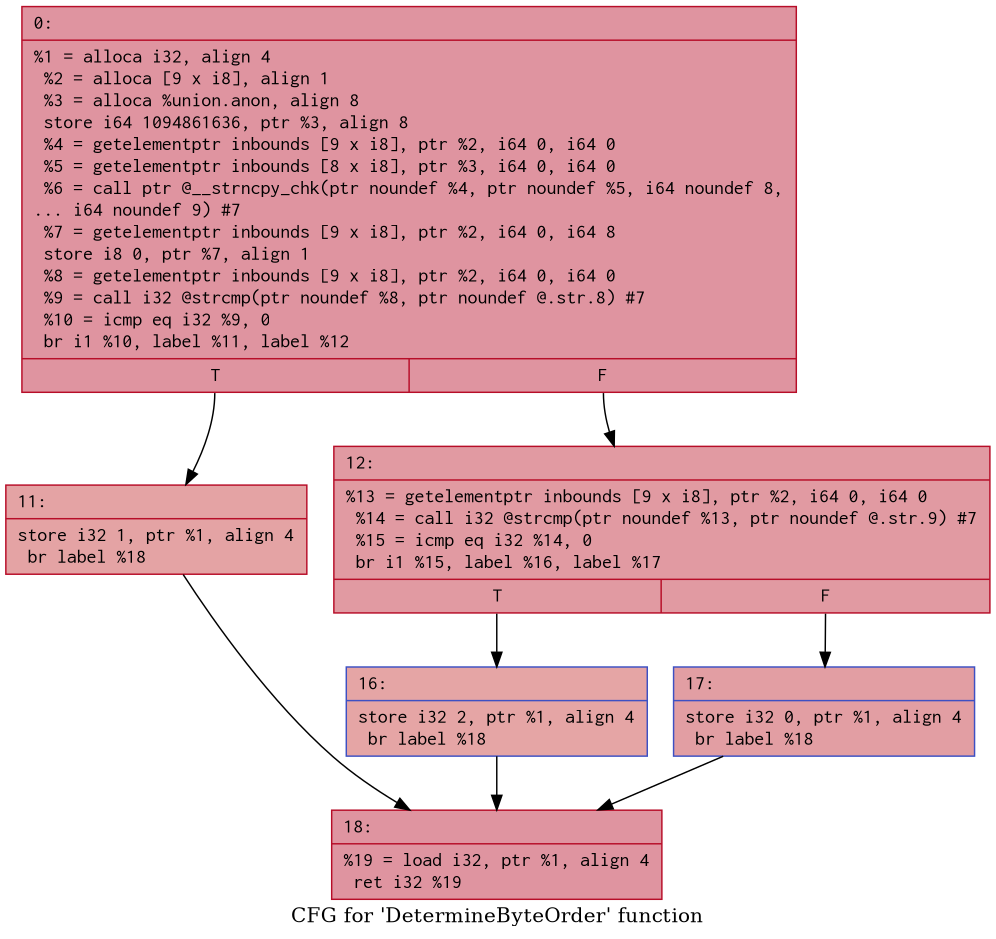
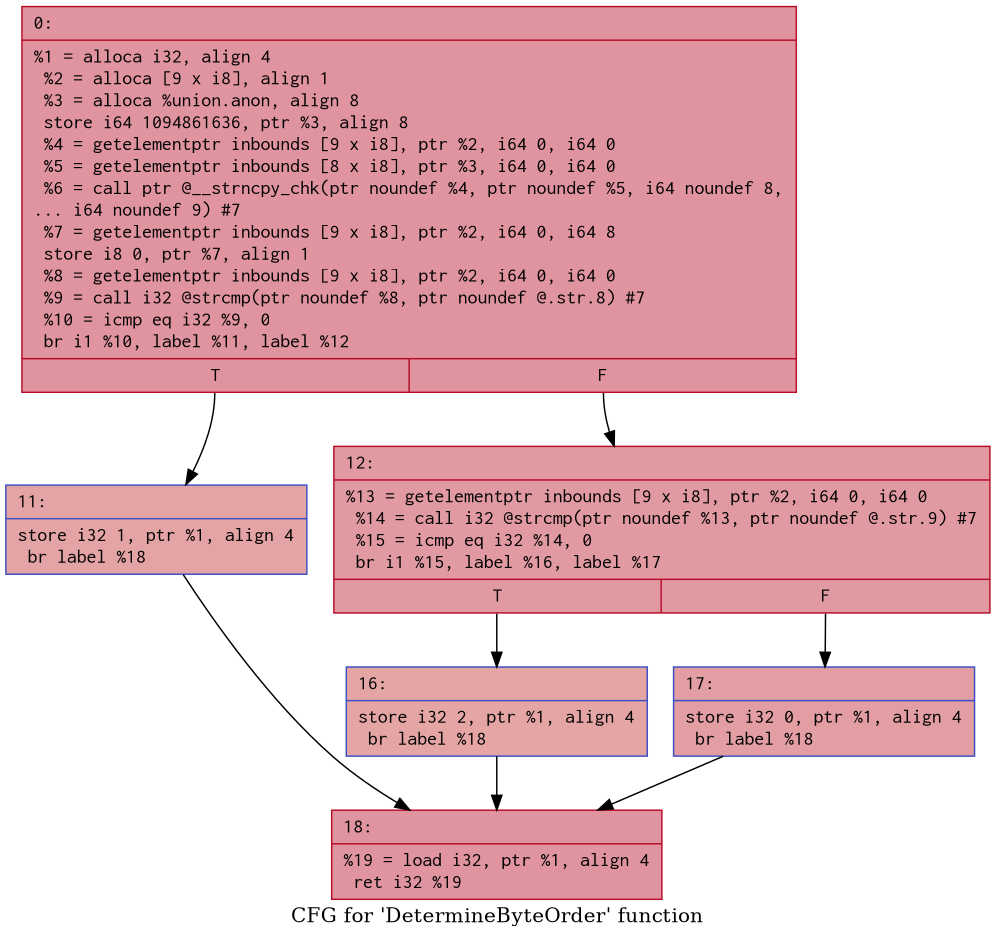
  digraph {
    label="CFG for 'DetermineByteOrder' function"
    node [color="#b70d28ff" fillcolor="#b70d2870" fontname=Courier shape=record style=filled]
    n1 [label="{0:\l|  %1 = alloca i32, align 4\l  %2 = alloca [9 x i8], align 1\l  %3 = alloca %union.anon, align 8\l  store i64 1094861636, ptr %3, align 8\l  %4 = getelementptr inbounds [9 x i8], ptr %2, i64 0, i64 0\l  %5 = getelementptr inbounds [8 x i8], ptr %3, i64 0, i64 0\l  %6 = call ptr @__strncpy_chk(ptr noundef %4, ptr noundef %5, i64 noundef 8,\l... i64 noundef 9) #7\l  %7 = getelementptr inbounds [9 x i8], ptr %2, i64 0, i64 8\l  store i8 0, ptr %7, align 1\l  %8 = getelementptr inbounds [9 x i8], ptr %2, i64 0, i64 0\l  %9 = call i32 @strcmp(ptr noundef %8, ptr noundef @.str.8) #7\l  %10 = icmp eq i32 %9, 0\l  br i1 %10, label %11, label %12\l|{<s0>T|<s1>F}}"]
-   n2 [fillcolor="#c32e3170" label="{11:\l|  store i32 1, ptr %1, align 4\l  br label %18\l}"]
+   n2 [color="#3d50c3ff" fillcolor="#c32e3170" label="{11:\l|  store i32 1, ptr %1, align 4\l  br label %18\l}"]
    n3 [fillcolor="#bb1b2c70" label="{12:\l|  %13 = getelementptr inbounds [9 x i8], ptr %2, i64 0, i64 0\l  %14 = call i32 @strcmp(ptr noundef %13, ptr noundef @.str.9) #7\l  %15 = icmp eq i32 %14, 0\l  br i1 %15, label %16, label %17\l|{<s0>T|<s1>F}}"]
    n4 [label="{18:\l|  %19 = load i32, ptr %1, align 4\l  ret i32 %19\l}"]
    n5 [color="#3d50c3ff" fillcolor="#c5333470" label="{16:\l|  store i32 2, ptr %1, align 4\l  br label %18\l}"]
    n6 [color="#3d50c3ff" fillcolor="#be242e70" label="{17:\l|  store i32 0, ptr %1, align 4\l  br label %18\l}"]
    n1 -> n2 [tailport=s0]
    n1 -> n3 [tailport=s1]
    n2 -> n4
    n3 -> n5 [tailport=s0]
    n3 -> n6 [tailport=s1]
    n5 -> n4
    n6 -> n4
  }
